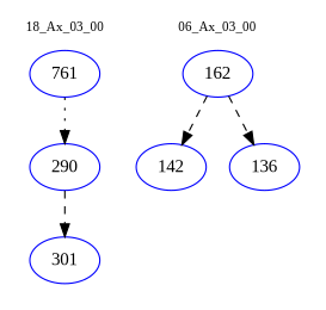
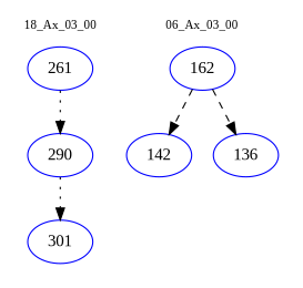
  digraph {
    fontname="Liberation Serif"
    node [color=blue fontname="Liberation Serif"]
    edge [color=black fontname="Liberation Serif" style=dotted]
    n1 [label=290]
-   n2 [label=761]
+   n2 [label=261]
    n3 [label=301]
    n4 [label=162]
    n5 [label=142]
    n6 [label=136]
    subgraph cluster_1 {
      color=white
      fontsize=10
      label="18_Ax_03_00"
      n1
      n2
      n3
    }
    subgraph cluster_2 {
      color=white
      fontsize=10
      label="06_Ax_03_00"
      n4
      n5
      n6
    }
-   n1 -> n3 [style=dashed]
+   n1 -> n3
    n2 -> n1
    n4 -> n5 [style=dashed]
    n4 -> n6 [style=dashed]
  }
